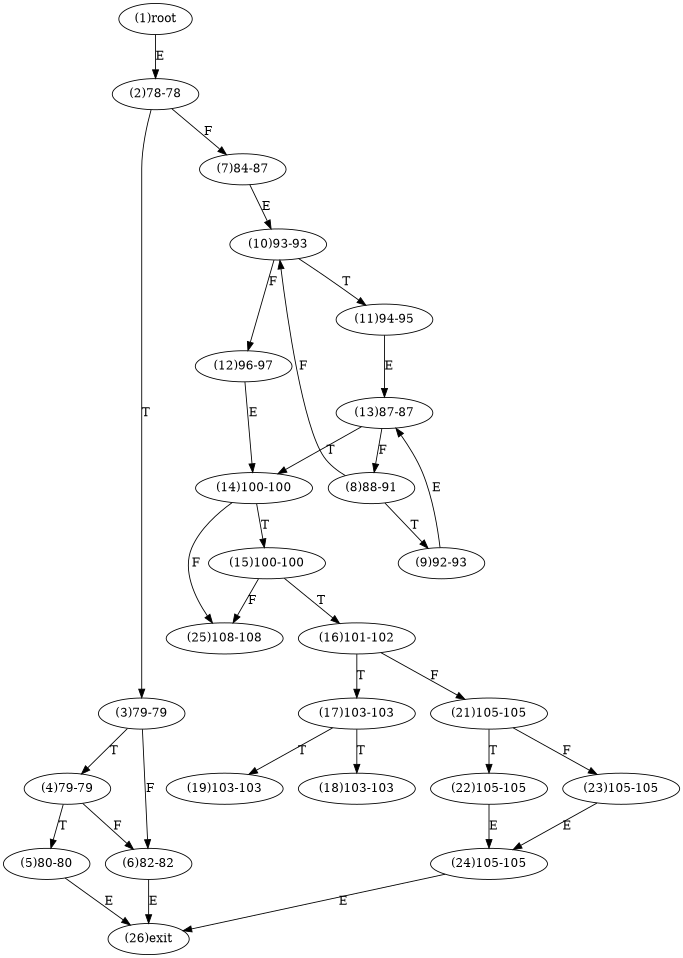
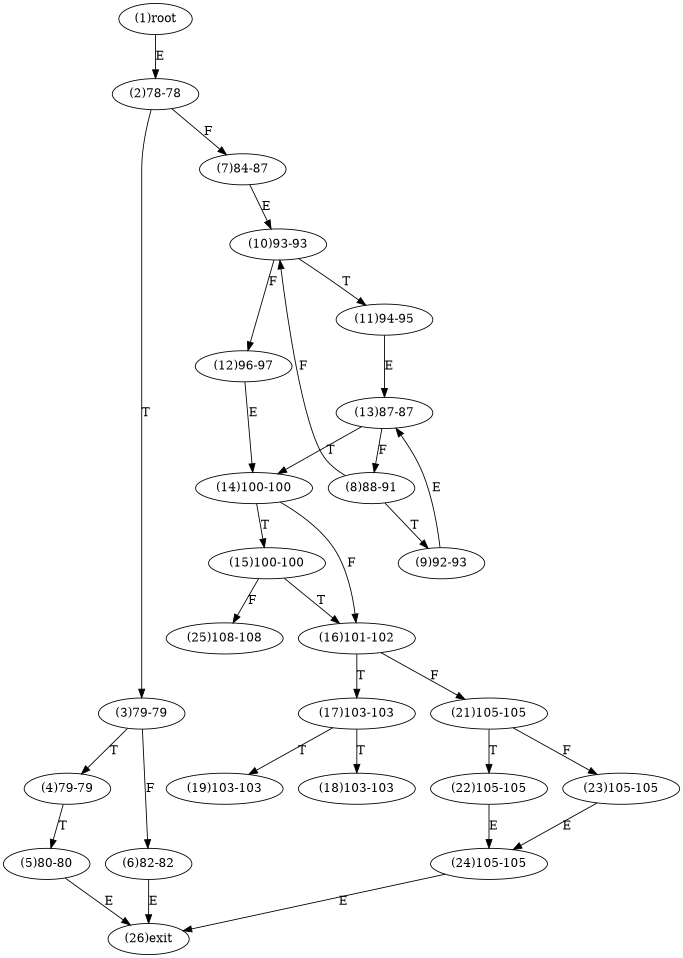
  digraph {
    n1 [label="(1)root"]
    n2 [label="(2)78-78"]
    n3 [label="(3)79-79"]
    n4 [label="(7)84-87"]
    n5 [label="(4)79-79"]
    n6 [label="(6)82-82"]
    n7 [label="(10)93-93"]
    n8 [label="(5)80-80"]
    n9 [label="(26)exit"]
    n10 [label="(13)87-87"]
    n11 [label="(8)88-91"]
    n12 [label="(14)100-100"]
    n13 [label="(9)92-93"]
    n14 [label="(11)94-95"]
    n15 [label="(12)96-97"]
    n16 [label="(15)100-100"]
    n17 [label="(25)108-108"]
    n18 [label="(16)101-102"]
    n19 [label="(17)103-103"]
    n20 [label="(21)105-105"]
    n21 [label="(19)103-103"]
    n22 [label="(18)103-103"]
    n23 [label="(23)105-105"]
    n24 [label="(22)105-105"]
    n25 [label="(24)105-105"]
    n1 -> n2 [label=E]
    n2 -> n3 [label=T]
    n2 -> n4 [label=F]
    n3 -> n5 [label=T]
    n3 -> n6 [label=F]
    n4 -> n7 [label=E]
-   n5 -> n6 [label=F]
    n5 -> n8 [label=T]
    n6 -> n9 [label=E]
    n7 -> n14 [label=T]
    n7 -> n15 [label=F]
    n8 -> n9 [label=E]
    n10 -> n11 [label=F]
    n10 -> n12 [label=T]
    n11 -> n7 [label=F]
    n11 -> n13 [label=T]
    n12 -> n16 [label=T]
-   n12 -> n17 [label=F]
+   n12 -> n18 [label=F]
    n13 -> n10 [label=E]
    n14 -> n10 [label=E]
    n15 -> n12 [label=E]
    n16 -> n17 [label=F]
    n16 -> n18 [label=T]
    n18 -> n19 [label=T]
    n18 -> n20 [label=F]
    n19 -> n21 [label=T]
    n19 -> n22 [label=T]
    n20 -> n23 [label=F]
    n20 -> n24 [label=T]
    n23 -> n25 [label=E]
    n24 -> n25 [label=E]
    n25 -> n9 [label=E]
  }
